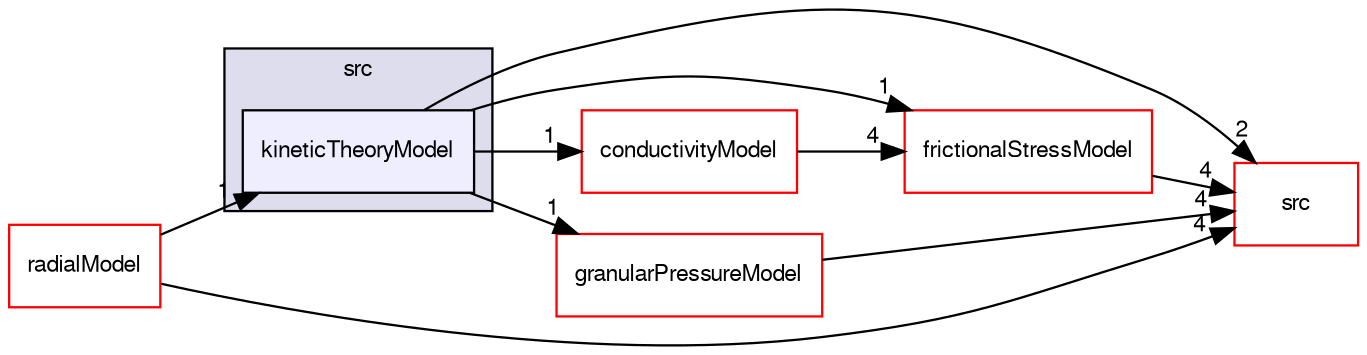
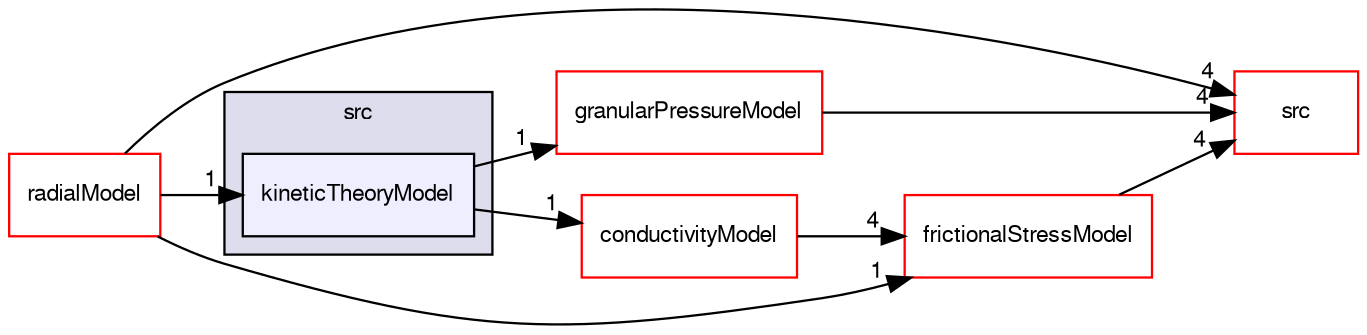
  digraph {
    compound=true
    rankdir=LR
    node [fontname=FreeSans fontsize=10 shape=box color=red]
    edge [headlabel=1 labeldistance=1.5 labelfontname=FreeSans labelfontsize=10]
    n1 [fillcolor="#eeeeff" label=kineticTheoryModel pencolor=black style=filled color=""]
    n2 [label=src]
    n3 [label=frictionalStressModel]
    n4 [label=granularPressureModel]
    n5 [label=conductivityModel]
    n6 [label=radialModel]
    subgraph cluster_1 {
      bgcolor="#ddddee"
      fontname=FreeSans
      fontsize=10
      label=src
      pencolor=black
      n1
    }
-   n1 -> n2 [headlabel=2]
-   n1 -> n3
+   n6 -> n3
    n1 -> n4
    n1 -> n5
    n3 -> n2 [headlabel=4]
    n4 -> n2 [headlabel=4]
    n5 -> n3 [headlabel=4]
    n6 -> n1
    n6 -> n2 [headlabel=4]
  }
